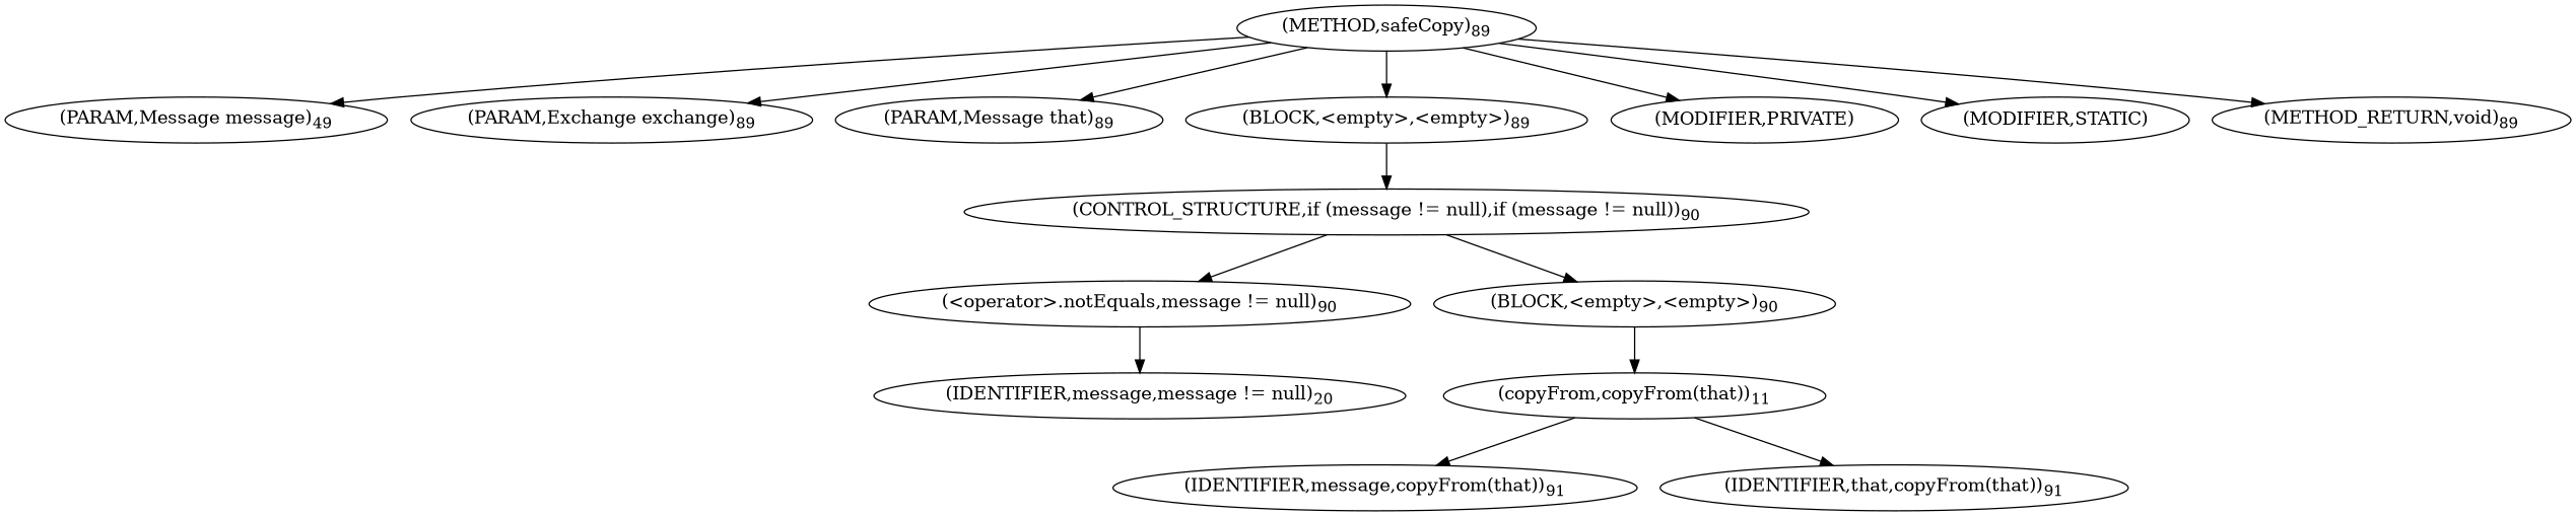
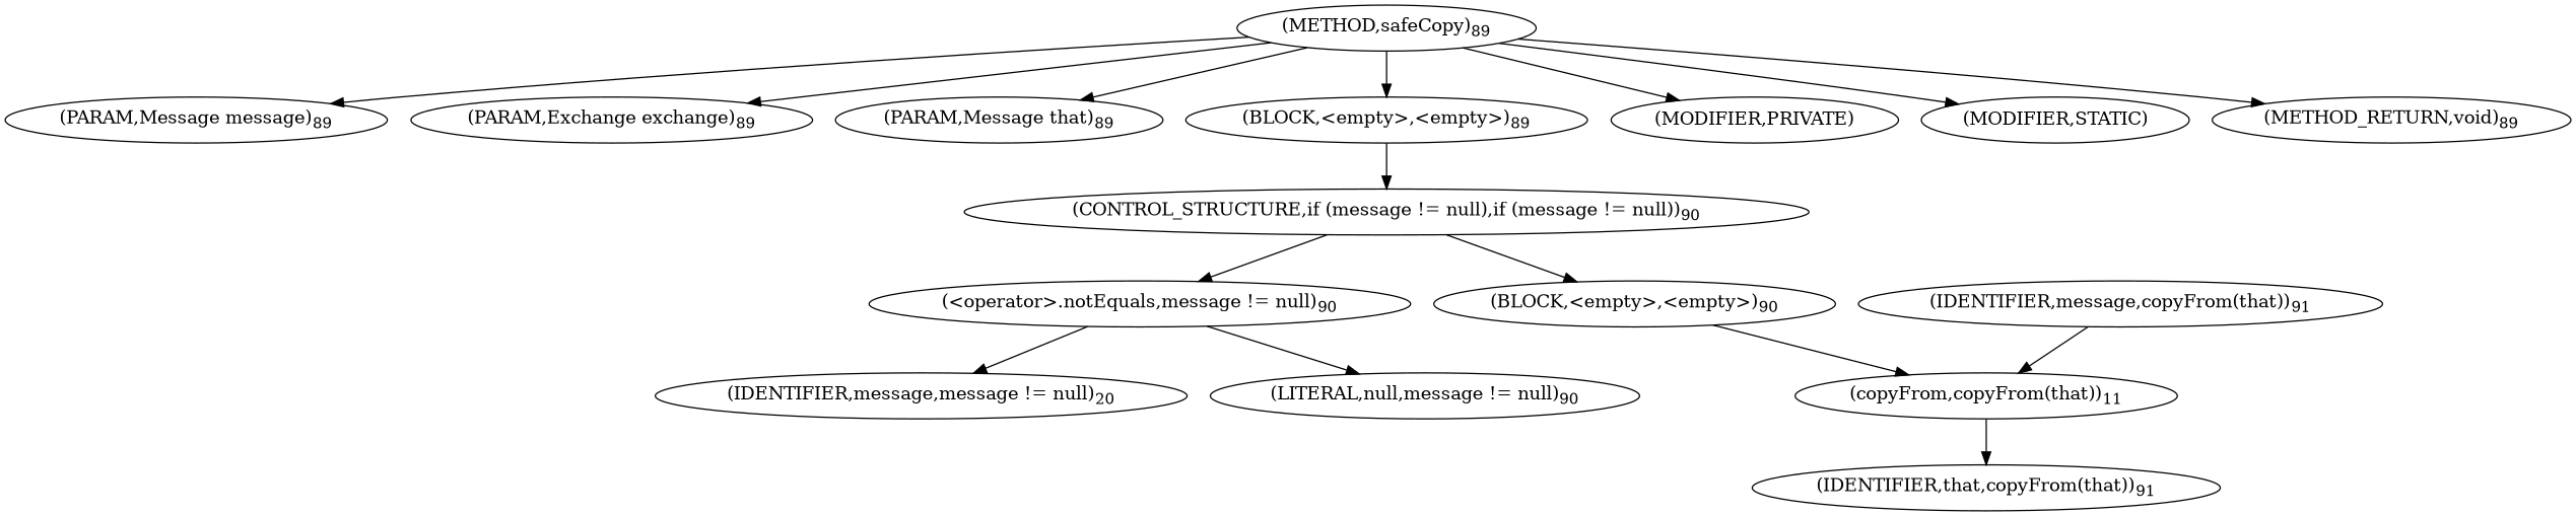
  digraph {
    n1 [label=<(METHOD,safeCopy)<SUB>89</SUB>>]
-   n2 [label=<(PARAM,Message message)<SUB>49</SUB>>]
+   n2 [label=<(PARAM,Message message)<SUB>89</SUB>>]
    n3 [label=<(PARAM,Exchange exchange)<SUB>89</SUB>>]
    n4 [label=<(PARAM,Message that)<SUB>89</SUB>>]
    n5 [label=<(BLOCK,&lt;empty&gt;,&lt;empty&gt;)<SUB>89</SUB>>]
    n6 [label=<(MODIFIER,PRIVATE)>]
    n7 [label=<(MODIFIER,STATIC)>]
    n8 [label=<(METHOD_RETURN,void)<SUB>89</SUB>>]
    n9 [label=<(CONTROL_STRUCTURE,if (message != null),if (message != null))<SUB>90</SUB>>]
    n10 [label=<(&lt;operator&gt;.notEquals,message != null)<SUB>90</SUB>>]
    n11 [label=<(BLOCK,&lt;empty&gt;,&lt;empty&gt;)<SUB>90</SUB>>]
    n12 [label=<(IDENTIFIER,message,message != null)<SUB>20</SUB>>]
+   n13 [label=<(LITERAL,null,message != null)<SUB>90</SUB>>]
    n14 [label=<(copyFrom,copyFrom(that))<SUB>11</SUB>>]
    n15 [label=<(IDENTIFIER,message,copyFrom(that))<SUB>91</SUB>>]
    n16 [label=<(IDENTIFIER,that,copyFrom(that))<SUB>91</SUB>>]
    n1 -> n2
    n1 -> n3
    n1 -> n4
    n1 -> n5
    n1 -> n6
    n1 -> n7
    n1 -> n8
    n5 -> n9
    n9 -> n10
    n9 -> n11
    n10 -> n12
+   n10 -> n13
    n11 -> n14
-   n14 -> n15
+   n15 -> n14
    n14 -> n16
  }
